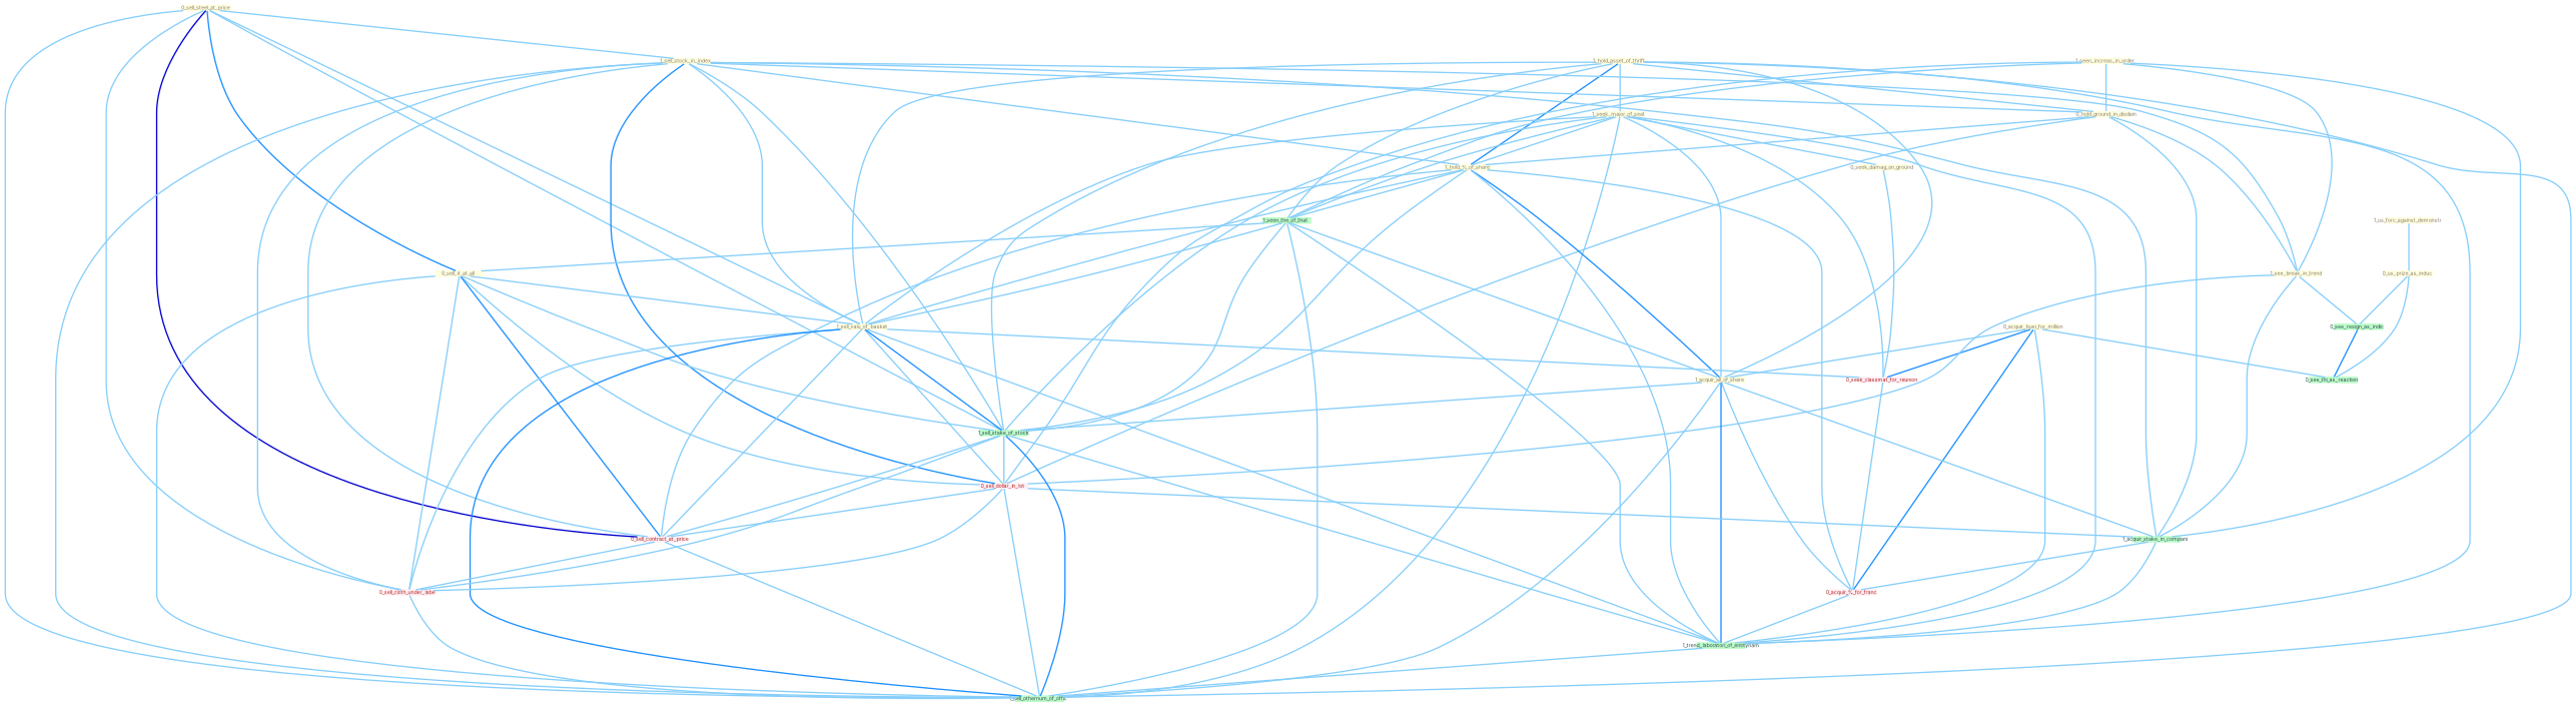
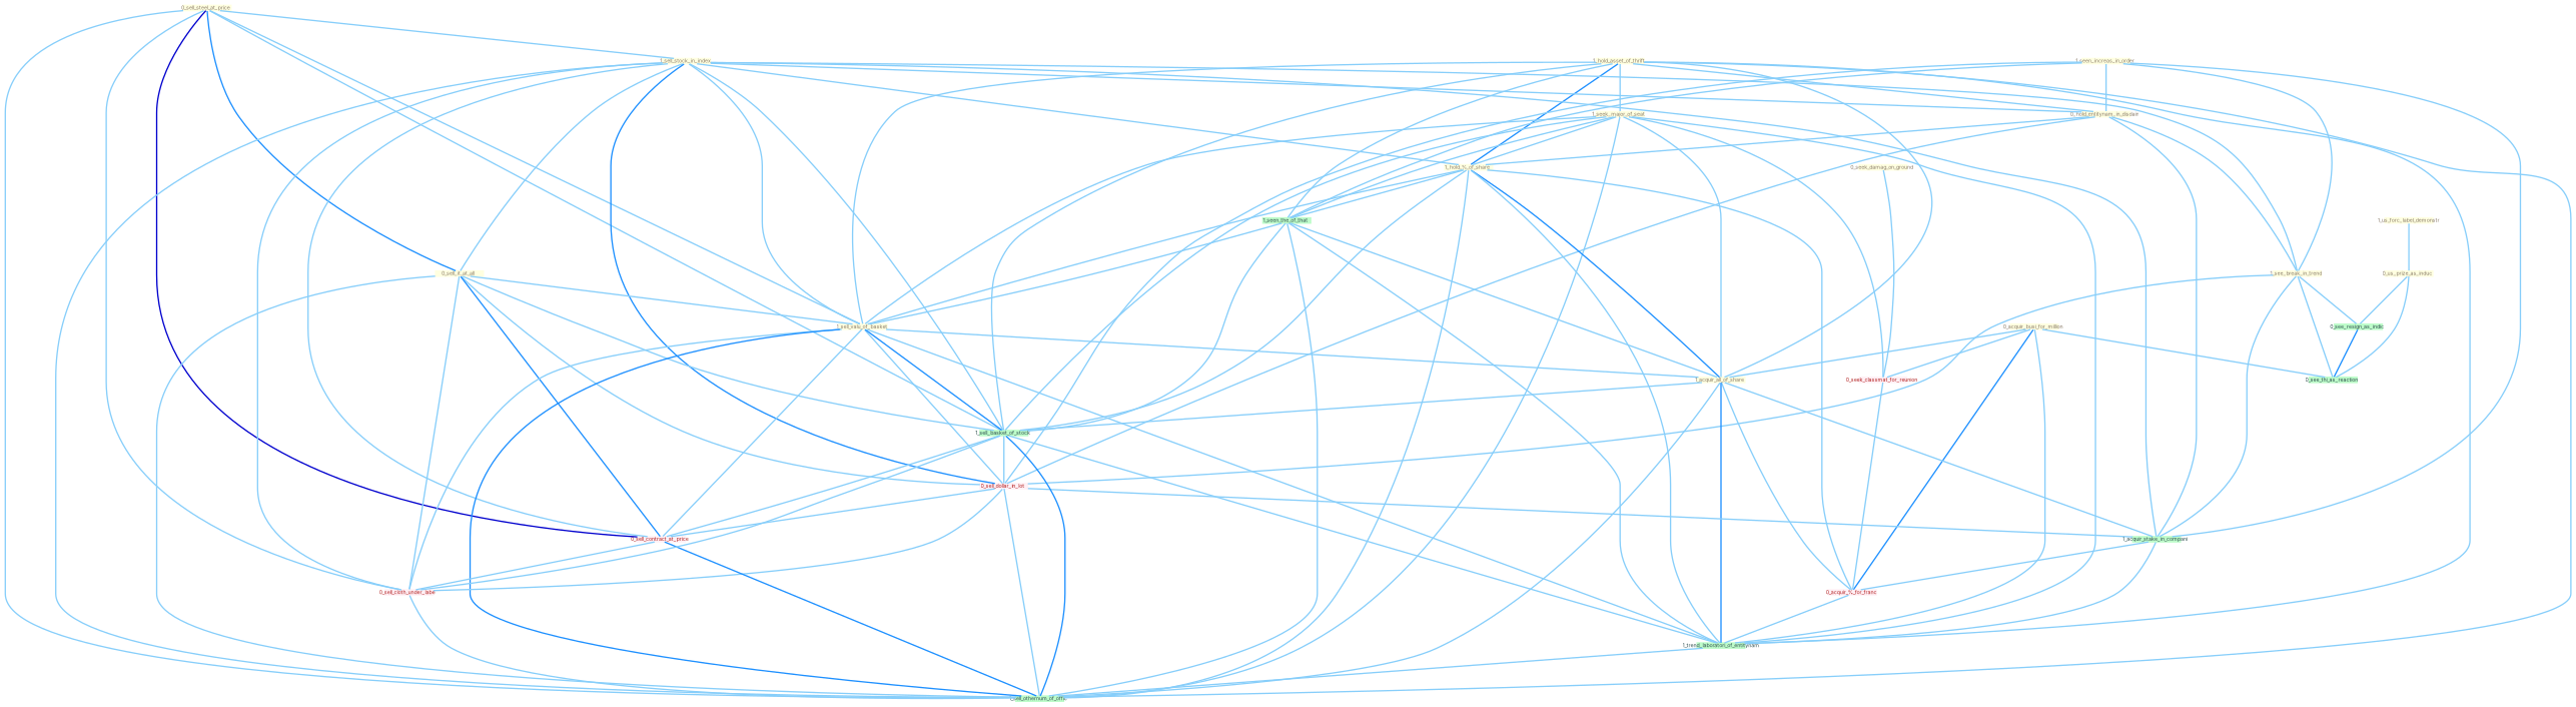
  graph {
    fontname=Inter
    node [color="#ffffe0" fixedsize=true fontcolor="#8b7d6b" fontname=Inter fontsize=4 shape=polygon style=filled]
    edge [color="#87cefa" fontname=Inter w=1]
    "0_sell_steel_at_price " [height=.06 width=.5]
    "1_hold_asset_of_thrift " [height=.06 width=.5]
    "1_seen_increas_in_order " [height=.06 width=.5]
    "1_sell_stock_in_index " [height=.06 width=.5]
-   "0_hold_entitynam_in_disdain " [height=.06 width=.5 label="0_hold_ground_in_disdain"]
+   "0_hold_entitynam_in_disdain " [height=.06 width=.5]
    "1_seek_major_of_seat " [height=.06 width=.5]
    "0_seek_damag_on_ground " [height=.06 width=.5]
    "1_hold_%_of_share " [height=.06 width=.5]
-   "1_us_forc_against_demonstr " [height=.06 width=.5]
+   "1_us_forc_against_demonstr " [height=.06 width=.5 label="1_us_forc_label_demonstr"]
    "0_acquir_busi_for_million " [height=.06 width=.5]
    "0_sell_it_at_all " [height=.06 width=.5]
    "1_see_break_in_trend " [height=.06 width=.5]
    "1_sell_valu_of_basket " [height=.06 width=.5]
    "1_acquir_all_of_share " [height=.06 width=.5]
    "0_us_prize_as_induc " [height=.06 width=.5]
    "0_seek_classmat_for_reunion " [color="#fff0f5" fontcolor="#b22222" height=.06 width=.5]
    "0_sell_dollar_in_lot " [color="#fff0f5" fontcolor="#b22222" height=.06 width=.5]
    "0_acquir_%_for_franc " [color="#fff0f5" fontcolor="#b22222" height=.06 width=.5]
    "0_sell_contract_at_price " [color="#fff0f5" fontcolor="#b22222" height=.06 width=.5]
    "0_sell_cloth_under_label " [color="#fff0f5" fontcolor="#b22222" height=.06 width=.5]
-   "1_sell_basket_of_stock " [color="#BDFCC9" fontcolor="#2f4f4f" height=.06 width=.5 label="1_sell_stake_of_stock"]
+   "1_sell_basket_of_stock " [color="#BDFCC9" fontcolor="#2f4f4f" height=.06 width=.5]
    "1_sell_othernum_of_offic " [color="#BDFCC9" fontcolor="#2f4f4f" height=.06 width=.5]
    n23 [color="#BDFCC9" fontcolor="#2f4f4f" height=.06 label="1_trend_laboratori_of_entitynam" width=.5]
    "1_seen_the_of_that " [color="#BDFCC9" fontcolor="#2f4f4f" height=.06 width=.5]
    "1_acquir_stake_in_compani " [color="#BDFCC9" fontcolor="#2f4f4f" height=.06 width=.5]
    "0_see_thi_as_reaction " [color="#BDFCC9" fontcolor="#2f4f4f" height=.06 width=.5]
    "0_see_resign_as_indic " [color="#BDFCC9" fontcolor="#2f4f4f" height=.06 width=.5]
    subgraph sub_1 {
      "0_sell_steel_at_price "
      "1_hold_asset_of_thrift "
      "1_seen_increas_in_order "
      "1_sell_stock_in_index "
      "0_hold_entitynam_in_disdain "
      "1_seek_major_of_seat "
      "0_seek_damag_on_ground "
      "1_hold_%_of_share "
      "1_us_forc_against_demonstr "
      "0_acquir_busi_for_million "
      "0_sell_it_at_all "
      "1_see_break_in_trend "
      "1_sell_valu_of_basket "
      "1_acquir_all_of_share "
      "0_us_prize_as_induc "
    }
    subgraph sub_2 {
      "0_seek_classmat_for_reunion "
      "0_sell_dollar_in_lot "
      "0_acquir_%_for_franc "
      "0_sell_contract_at_price "
      "0_sell_cloth_under_label "
    }
    "0_sell_steel_at_price " -- "1_sell_stock_in_index "
    "0_sell_steel_at_price " -- "0_sell_it_at_all " [color="#1e90ff" w=2]
    "0_sell_steel_at_price " -- "1_sell_valu_of_basket "
    "0_sell_steel_at_price " -- "0_sell_contract_at_price " [color="#0000cd" w=3]
    "0_sell_steel_at_price " -- "0_sell_cloth_under_label "
    "0_sell_steel_at_price " -- "1_sell_basket_of_stock "
    "0_sell_steel_at_price " -- "1_sell_othernum_of_offic "
    "1_hold_asset_of_thrift " -- "0_hold_entitynam_in_disdain "
    "1_hold_asset_of_thrift " -- "1_seek_major_of_seat "
    "1_hold_asset_of_thrift " -- "1_hold_%_of_share " [color="#1e90ff" w=2]
    "1_hold_asset_of_thrift " -- "1_sell_valu_of_basket "
    "1_hold_asset_of_thrift " -- "1_acquir_all_of_share "
    "1_hold_asset_of_thrift " -- "1_sell_basket_of_stock "
    "1_hold_asset_of_thrift " -- "1_sell_othernum_of_offic "
    "1_hold_asset_of_thrift " -- n23
    "1_hold_asset_of_thrift " -- "1_seen_the_of_that "
    "1_seen_increas_in_order " -- "0_hold_entitynam_in_disdain "
    "1_seen_increas_in_order " -- "1_see_break_in_trend "
    "1_seen_increas_in_order " -- "0_sell_dollar_in_lot "
    "1_seen_increas_in_order " -- "1_seen_the_of_that "
    "1_seen_increas_in_order " -- "1_acquir_stake_in_compani "
    "1_sell_stock_in_index " -- "0_hold_entitynam_in_disdain "
-   "1_seen_the_of_that " -- "0_sell_it_at_all "
+   "1_sell_stock_in_index " -- "0_sell_it_at_all "
    "1_sell_stock_in_index " -- "1_see_break_in_trend "
    "1_sell_stock_in_index " -- "1_sell_valu_of_basket "
    "1_sell_stock_in_index " -- "0_sell_dollar_in_lot " [color="#1e90ff" w=2]
    "1_sell_stock_in_index " -- "0_sell_contract_at_price "
    "1_sell_stock_in_index " -- "0_sell_cloth_under_label "
    "1_sell_stock_in_index " -- "1_sell_basket_of_stock "
    "1_sell_stock_in_index " -- "1_sell_othernum_of_offic "
    "1_sell_stock_in_index " -- "1_acquir_stake_in_compani "
    "0_hold_entitynam_in_disdain " -- "1_hold_%_of_share "
    "0_hold_entitynam_in_disdain " -- "1_see_break_in_trend "
    "0_hold_entitynam_in_disdain " -- "0_sell_dollar_in_lot "
    "0_hold_entitynam_in_disdain " -- "1_acquir_stake_in_compani "
-   "1_seek_major_of_seat " -- "0_seek_damag_on_ground "
    "1_seek_major_of_seat " -- "1_hold_%_of_share "
    "1_seek_major_of_seat " -- "1_sell_valu_of_basket "
    "1_seek_major_of_seat " -- "1_acquir_all_of_share "
    "1_seek_major_of_seat " -- "0_seek_classmat_for_reunion "
    "1_seek_major_of_seat " -- "1_sell_basket_of_stock "
    "1_seek_major_of_seat " -- "1_sell_othernum_of_offic "
    "1_seek_major_of_seat " -- n23
    "1_seek_major_of_seat " -- "1_seen_the_of_that "
    "0_seek_damag_on_ground " -- "0_seek_classmat_for_reunion "
    "1_hold_%_of_share " -- "1_sell_stock_in_index "
    "1_hold_%_of_share " -- "1_sell_valu_of_basket "
    "1_hold_%_of_share " -- "1_acquir_all_of_share " [color="#1e90ff" w=2]
    "1_hold_%_of_share " -- "0_acquir_%_for_franc "
    "1_hold_%_of_share " -- "1_sell_basket_of_stock "
-   "1_hold_%_of_share " -- "0_sell_contract_at_price "
+   "1_hold_%_of_share " -- "1_sell_othernum_of_offic "
    "1_hold_%_of_share " -- n23
    "1_hold_%_of_share " -- "1_seen_the_of_that "
    "1_us_forc_against_demonstr " -- "0_us_prize_as_induc "
    "0_acquir_busi_for_million " -- "1_acquir_all_of_share "
-   "0_acquir_busi_for_million " -- "0_seek_classmat_for_reunion " [color="#1e90ff"]
+   "0_acquir_busi_for_million " -- "0_seek_classmat_for_reunion "
    "0_acquir_busi_for_million " -- "0_acquir_%_for_franc " [color="#1e90ff" w=2]
    "0_acquir_busi_for_million " -- n23
    "0_acquir_busi_for_million " -- "0_see_thi_as_reaction "
    "0_sell_it_at_all " -- "1_sell_valu_of_basket "
    "0_sell_it_at_all " -- "0_sell_dollar_in_lot "
    "0_sell_it_at_all " -- "0_sell_contract_at_price " [color="#1e90ff" w=2]
    "0_sell_it_at_all " -- "0_sell_cloth_under_label "
    "0_sell_it_at_all " -- "1_sell_basket_of_stock "
    "0_sell_it_at_all " -- "1_sell_othernum_of_offic "
    "1_see_break_in_trend " -- "0_sell_dollar_in_lot "
    "1_see_break_in_trend " -- "1_acquir_stake_in_compani "
+   "1_see_break_in_trend " -- "0_see_thi_as_reaction "
    "1_see_break_in_trend " -- "0_see_resign_as_indic "
-   "1_sell_valu_of_basket " -- "0_seek_classmat_for_reunion "
+   "1_sell_valu_of_basket " -- "1_acquir_all_of_share "
    "1_sell_valu_of_basket " -- "0_sell_dollar_in_lot "
    "1_sell_valu_of_basket " -- "0_sell_contract_at_price "
    "1_sell_valu_of_basket " -- "0_sell_cloth_under_label "
    "1_sell_valu_of_basket " -- "1_sell_basket_of_stock " [color="#1e90ff" w=2]
    "1_sell_valu_of_basket " -- "1_sell_othernum_of_offic " [color="#1e90ff" w=2]
    "1_sell_valu_of_basket " -- n23
    "1_sell_valu_of_basket " -- "1_seen_the_of_that "
    "1_acquir_all_of_share " -- "0_acquir_%_for_franc "
    "1_acquir_all_of_share " -- "1_sell_basket_of_stock "
    "1_acquir_all_of_share " -- "1_sell_othernum_of_offic "
    "1_acquir_all_of_share " -- n23 [color="#1e90ff" w=2]
    "1_acquir_all_of_share " -- "1_seen_the_of_that "
    "1_acquir_all_of_share " -- "1_acquir_stake_in_compani "
    "0_us_prize_as_induc " -- "0_see_thi_as_reaction "
    "0_us_prize_as_induc " -- "0_see_resign_as_indic "
    "0_seek_classmat_for_reunion " -- "0_acquir_%_for_franc "
    "0_sell_dollar_in_lot " -- "0_sell_contract_at_price "
    "0_sell_dollar_in_lot " -- "0_sell_cloth_under_label "
    "0_sell_dollar_in_lot " -- "1_sell_othernum_of_offic "
    "0_sell_dollar_in_lot " -- "1_acquir_stake_in_compani "
    "0_acquir_%_for_franc " -- n23
    "0_sell_contract_at_price " -- "0_sell_cloth_under_label "
-   "0_sell_contract_at_price " -- "1_sell_othernum_of_offic "
+   "0_sell_contract_at_price " -- "1_sell_othernum_of_offic " [color="#1e90ff"]
    "0_sell_cloth_under_label " -- "1_sell_othernum_of_offic "
    "1_sell_basket_of_stock " -- "0_sell_dollar_in_lot "
    "1_sell_basket_of_stock " -- "0_sell_contract_at_price "
    "1_sell_basket_of_stock " -- "0_sell_cloth_under_label "
    "1_sell_basket_of_stock " -- "1_sell_othernum_of_offic " [color="#1e90ff" w=2]
    "1_sell_basket_of_stock " -- n23
    "1_sell_basket_of_stock " -- "1_seen_the_of_that "
    n23 -- "1_sell_othernum_of_offic "
    n23 -- "1_seen_the_of_that "
    "1_seen_the_of_that " -- "1_sell_othernum_of_offic "
    "1_acquir_stake_in_compani " -- "0_acquir_%_for_franc "
    "1_acquir_stake_in_compani " -- n23
    "0_see_resign_as_indic " -- "0_see_thi_as_reaction " [color="#1e90ff" w=2]
  }
